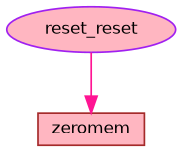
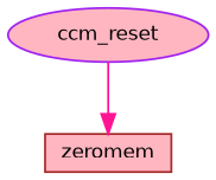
  digraph {
    rankdir=TB
    node [fillcolor=lightpink fontname=Helvetica fontsize=10 style=filled]
-   n1 [color=purple fontcolor=black height=0.2 label=reset_reset shape=ellipse width=0.4]
+   n1 [color=purple fontcolor=black height=0.2 label=ccm_reset shape=ellipse width=0.4]
    n2 [color=brown height=0.2 label=zeromem shape=box width=0.4]
    n1 -> n2 [color=deeppink fontname=Helvetica fontsize=10 labelfontname=Helvetica labelfontsize=10 style=solid]
  }
